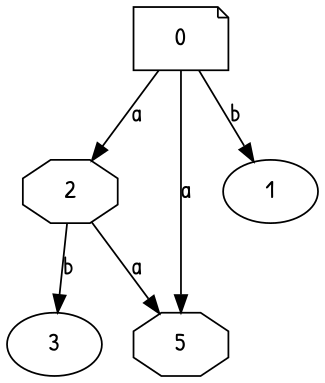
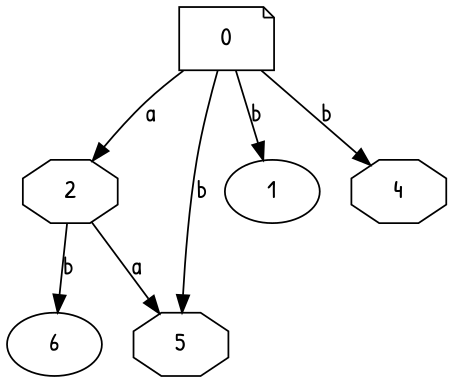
  strict digraph {
    fontname="Patrick Hand"
    node [fontname="Patrick Hand" shape=octagon]
    edge [fontname="Patrick Hand"]
    2
    5
-   6 [shape=ellipse label=3]
+   6 [shape=ellipse]
    0 [shape=note]
    1 [shape=ellipse]
+   4
    2 -> 5 [label=a]
    2 -> 6 [label=b]
    0 -> 2 [label=a]
-   0 -> 5 [label=a]
+   0 -> 5 [label=b]
    0 -> 1 [label=b]
+   0 -> 4 [label=b]
  }
